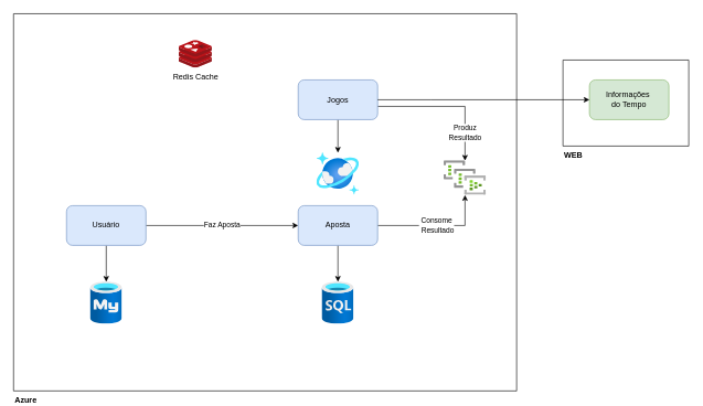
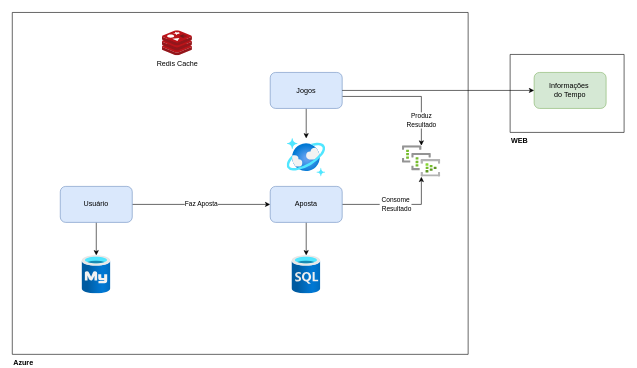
  <mxCell id="0" />
  <mxCell id="1" parent="0" />
  <mxCell id="2" value="Azure" style="swimlane;startSize=0;align=left;verticalAlign=top;labelPosition=center;verticalLabelPosition=bottom;" vertex="1" parent="1"><mxGeometry x="20" y="20" width="760" height="570" as="geometry" /></mxCell>
  <mxCell id="3" style="edgeStyle=orthogonalEdgeStyle;rounded=0;orthogonalLoop=1;jettySize=auto;html=1;" edge="1" parent="2" source="5" target="12"><mxGeometry relative="1" as="geometry" /></mxCell>
  <mxCell id="4" value="Faz Aposta" style="edgeStyle=orthogonalEdgeStyle;rounded=0;orthogonalLoop=1;jettySize=auto;html=1;" edge="1" parent="2" source="5" target="8"><mxGeometry relative="1" as="geometry" /></mxCell>
  <mxCell id="5" value="Usuário" style="rounded=1;whiteSpace=wrap;html=1;fillColor=#dae8fc;strokeColor=#6c8ebf;" vertex="1" parent="2"><mxGeometry x="80" y="290" width="120" height="60" as="geometry" /></mxCell>
  <mxCell id="6" style="edgeStyle=orthogonalEdgeStyle;rounded=0;orthogonalLoop=1;jettySize=auto;html=1;" edge="1" parent="2" source="8" target="13"><mxGeometry relative="1" as="geometry" /></mxCell>
  <mxCell id="7" value="Consome&lt;br&gt;&amp;nbsp;Resultado" style="edgeStyle=orthogonalEdgeStyle;rounded=0;orthogonalLoop=1;jettySize=auto;html=1;" edge="1" parent="2" source="8" target="16"><mxGeometry relative="1" as="geometry" /></mxCell>
  <mxCell id="8" value="Aposta" style="rounded=1;whiteSpace=wrap;html=1;fillColor=#dae8fc;strokeColor=#6c8ebf;" vertex="1" parent="2"><mxGeometry x="430" y="290" width="120" height="60" as="geometry" /></mxCell>
  <mxCell id="9" style="edgeStyle=orthogonalEdgeStyle;rounded=0;orthogonalLoop=1;jettySize=auto;html=1;" edge="1" parent="2" source="11" target="14"><mxGeometry relative="1" as="geometry" /></mxCell>
  <mxCell id="10" value="Produz&lt;br&gt;Resultado" style="edgeStyle=orthogonalEdgeStyle;rounded=0;orthogonalLoop=1;jettySize=auto;html=1;" edge="1" parent="2" source="11" target="16"><mxGeometry x="0.608" relative="1" as="geometry"><Array as="points"><mxPoint x="682" y="140" /></Array><mxPoint as="offset" /></mxGeometry></mxCell>
  <mxCell id="11" value="Jogos" style="rounded=1;whiteSpace=wrap;html=1;fillColor=#dae8fc;strokeColor=#6c8ebf;" vertex="1" parent="2"><mxGeometry x="430" y="100" width="120" height="60" as="geometry" /></mxCell>
  <mxCell id="12" value="" style="aspect=fixed;html=1;points=[];align=center;image;fontSize=12;image=img/lib/azure2/databases/Azure_Database_MySQL_Server.svg;" vertex="1" parent="2"><mxGeometry x="116" y="405" width="48" height="64" as="geometry" /></mxCell>
  <mxCell id="13" value="" style="aspect=fixed;html=1;points=[];align=center;image;fontSize=12;image=img/lib/azure2/databases/SQL_Database.svg;" vertex="1" parent="2"><mxGeometry x="466" y="405" width="48" height="64" as="geometry" /></mxCell>
  <mxCell id="14" value="" style="aspect=fixed;html=1;points=[];align=center;image;fontSize=12;image=img/lib/azure2/databases/Azure_Cosmos_DB.svg;" vertex="1" parent="2"><mxGeometry x="458" y="210" width="64" height="64" as="geometry" /></mxCell>
- <mxCell id="15" value="Redis Cache" style="sketch=0;aspect=fixed;html=1;points=[];align=center;image;fontSize=12;image=img/lib/mscae/Cache_Redis_Product.svg;" vertex="1" parent="2"><mxGeometry x="250" y="40" width="50" height="42" as="geometry" /></mxCell>
+ <mxCell id="15" value="Redis Cache" style="sketch=0;aspect=fixed;html=1;points=[];align=center;image;fontSize=12;image=img/lib/mscae/Cache_Redis_Product.svg;" vertex="1" parent="2"><mxGeometry x="250" y="30" width="50" height="42" as="geometry" /></mxCell>
  <mxCell id="16" value="" style="aspect=fixed;html=1;points=[];align=center;image;fontSize=12;image=img/lib/azure2/analytics/Event_Hub_Clusters.svg;" vertex="1" parent="2"><mxGeometry x="650" y="222" width="64" height="52" as="geometry" /></mxCell>
  <mxCell id="17" value="WEB" style="swimlane;startSize=0;align=left;verticalAlign=top;labelPosition=center;verticalLabelPosition=bottom;" vertex="1" parent="1"><mxGeometry x="850" y="90" width="190" height="130" as="geometry" /></mxCell>
  <mxCell id="18" value="Informações&amp;nbsp;&lt;br&gt;do Tempo" style="rounded=1;whiteSpace=wrap;html=1;fillColor=#d5e8d4;strokeColor=#82b366;" vertex="1" parent="17"><mxGeometry x="40" y="30" width="120" height="60" as="geometry" /></mxCell>
  <mxCell id="19" style="edgeStyle=orthogonalEdgeStyle;rounded=0;orthogonalLoop=1;jettySize=auto;html=1;entryX=0;entryY=0.5;entryDx=0;entryDy=0;" edge="1" parent="1" source="11" target="18"><mxGeometry relative="1" as="geometry"><Array as="points"><mxPoint x="650" y="150" /><mxPoint x="650" y="150" /></Array></mxGeometry></mxCell>
